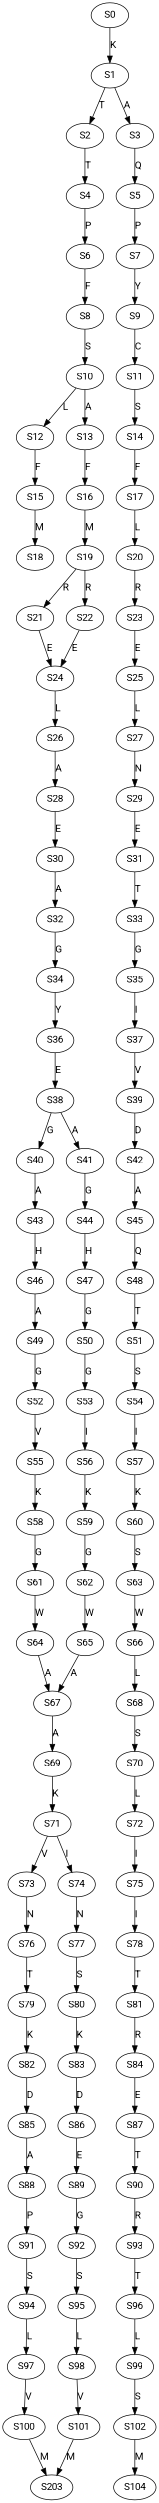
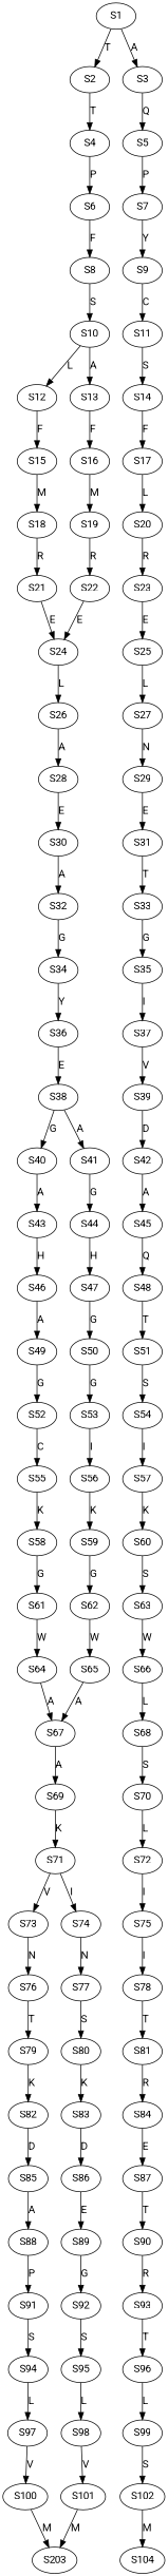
  strict digraph {
    fontname=Roboto
    node [fontname=Roboto]
    edge [fontname=Roboto]
-   S0
    S1
    S2
    S3
    S4
    S5
    S6
    S7
    S8
    S9
    S10
    S11
    S12
    S13
    S14
    S15
    S16
    S17
    S18
    S19
    S20
    S21
    S22
    S23
    S24
    S25
    S26
    S27
    S28
    S29
    S30
    S31
    S32
    S33
    S34
    S35
    S36
    S37
    S38
    S39
    S40
    S41
    S42
    S43
    S44
    S45
    S46
    S47
    S48
    S49
    S50
    S51
    S52
    S53
    S54
    S55
    S56
    S57
    S58
    S59
    S60
    S61
    S62
    S63
    S64
    S65
    S66
    S67
    S68
    S69
    S70
    S71
    S72
    S73
    S74
    S75
    S76
    S77
    S78
    S79
    S80
    S81
    S82
    S83
    S84
    S85
    S86
    S87
    S88
    S89
    S90
    S91
    S92
    S93
    S94
    S95
    S96
    S97
    S98
    S99
    S100
    S101
    S102
    n104 [label=S203]
    S104
-   S0 -> S1 [label=K]
    S1 -> S2 [label=T]
    S1 -> S3 [label=A]
    S2 -> S4 [label=T]
    S3 -> S5 [label=Q]
    S4 -> S6 [label=P]
    S5 -> S7 [label=P]
    S6 -> S8 [label=F]
    S7 -> S9 [label=Y]
    S8 -> S10 [label=S]
    S9 -> S11 [label=C]
    S10 -> S12 [label=L]
    S10 -> S13 [label=A]
    S11 -> S14 [label=S]
    S12 -> S15 [label=F]
    S13 -> S16 [label=F]
    S14 -> S17 [label=F]
    S15 -> S18 [label=M]
    S16 -> S19 [label=M]
    S17 -> S20 [label=L]
-   S19 -> S21 [label=R]
+   S18 -> S21 [label=R]
    S19 -> S22 [label=R]
    S20 -> S23 [label=R]
    S21 -> S24 [label=E]
    S22 -> S24 [label=E]
    S23 -> S25 [label=E]
    S24 -> S26 [label=L]
    S25 -> S27 [label=L]
    S26 -> S28 [label=A]
    S27 -> S29 [label=N]
    S28 -> S30 [label=E]
    S29 -> S31 [label=E]
    S30 -> S32 [label=A]
    S31 -> S33 [label=T]
    S32 -> S34 [label=G]
    S33 -> S35 [label=G]
    S34 -> S36 [label=Y]
    S35 -> S37 [label=I]
    S36 -> S38 [label=E]
    S37 -> S39 [label=V]
    S38 -> S40 [label=G]
    S38 -> S41 [label=A]
    S39 -> S42 [label=D]
    S40 -> S43 [label=A]
    S41 -> S44 [label=G]
    S42 -> S45 [label=A]
    S43 -> S46 [label=H]
    S44 -> S47 [label=H]
    S45 -> S48 [label=Q]
    S46 -> S49 [label=A]
    S47 -> S50 [label=G]
    S48 -> S51 [label=T]
    S49 -> S52 [label=G]
    S50 -> S53 [label=G]
    S51 -> S54 [label=S]
-   S52 -> S55 [label=V]
+   S52 -> S55 [label=C]
    S53 -> S56 [label=I]
    S54 -> S57 [label=I]
    S55 -> S58 [label=K]
    S56 -> S59 [label=K]
    S57 -> S60 [label=K]
    S58 -> S61 [label=G]
    S59 -> S62 [label=G]
    S60 -> S63 [label=S]
    S61 -> S64 [label=W]
    S62 -> S65 [label=W]
    S63 -> S66 [label=W]
    S64 -> S67 [label=A]
    S65 -> S67 [label=A]
    S66 -> S68 [label=L]
    S67 -> S69 [label=A]
    S68 -> S70 [label=S]
    S69 -> S71 [label=K]
    S70 -> S72 [label=L]
    S71 -> S73 [label=V]
    S71 -> S74 [label=I]
    S72 -> S75 [label=I]
    S73 -> S76 [label=N]
    S74 -> S77 [label=N]
    S75 -> S78 [label=I]
    S76 -> S79 [label=T]
    S77 -> S80 [label=S]
    S78 -> S81 [label=T]
    S79 -> S82 [label=K]
    S80 -> S83 [label=K]
    S81 -> S84 [label=R]
    S82 -> S85 [label=D]
    S83 -> S86 [label=D]
    S84 -> S87 [label=E]
    S85 -> S88 [label=A]
    S86 -> S89 [label=E]
    S87 -> S90 [label=T]
    S88 -> S91 [label=P]
    S89 -> S92 [label=G]
    S90 -> S93 [label=R]
    S91 -> S94 [label=S]
    S92 -> S95 [label=S]
    S93 -> S96 [label=T]
    S94 -> S97 [label=L]
    S95 -> S98 [label=L]
    S96 -> S99 [label=L]
    S97 -> S100 [label=V]
    S98 -> S101 [label=V]
    S99 -> S102 [label=S]
    S100 -> n104 [label=M]
    S101 -> n104 [label=M]
    S102 -> S104 [label=M]
  }
